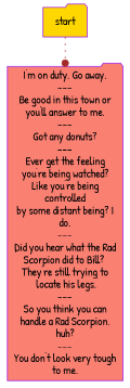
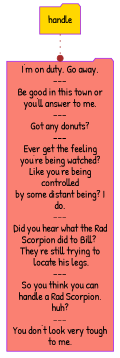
  digraph {
    fontname="Patrick Hand"
    node [color=purple style=filled shape=folder fontname="Patrick Hand"]
-   start [fillcolor=gold]
+   start [fillcolor=gold label=handle]
    n2 [fillcolor=salmon label="I'm on duty. Go away.\n---\nBe good in this town or\nyou'll answer to me.\n---\nGot any donuts?\n---\nEver get the feeling\nyou're being watched?\nLike you're being\ncontrolled\nby some distant being? I\ndo.\n---\nDid you hear what the Rad\nScorpion did to Bill? \nThey're still trying to\n locate his legs.\n---\nSo you think you can\nhandle a Rad Scorpion,\nhuh?\n---\nYou don't look very tough\nto me."]
    start -> n2 [color=brown style=dotted arrowhead=dot fontname="Patrick Hand"]
  }
